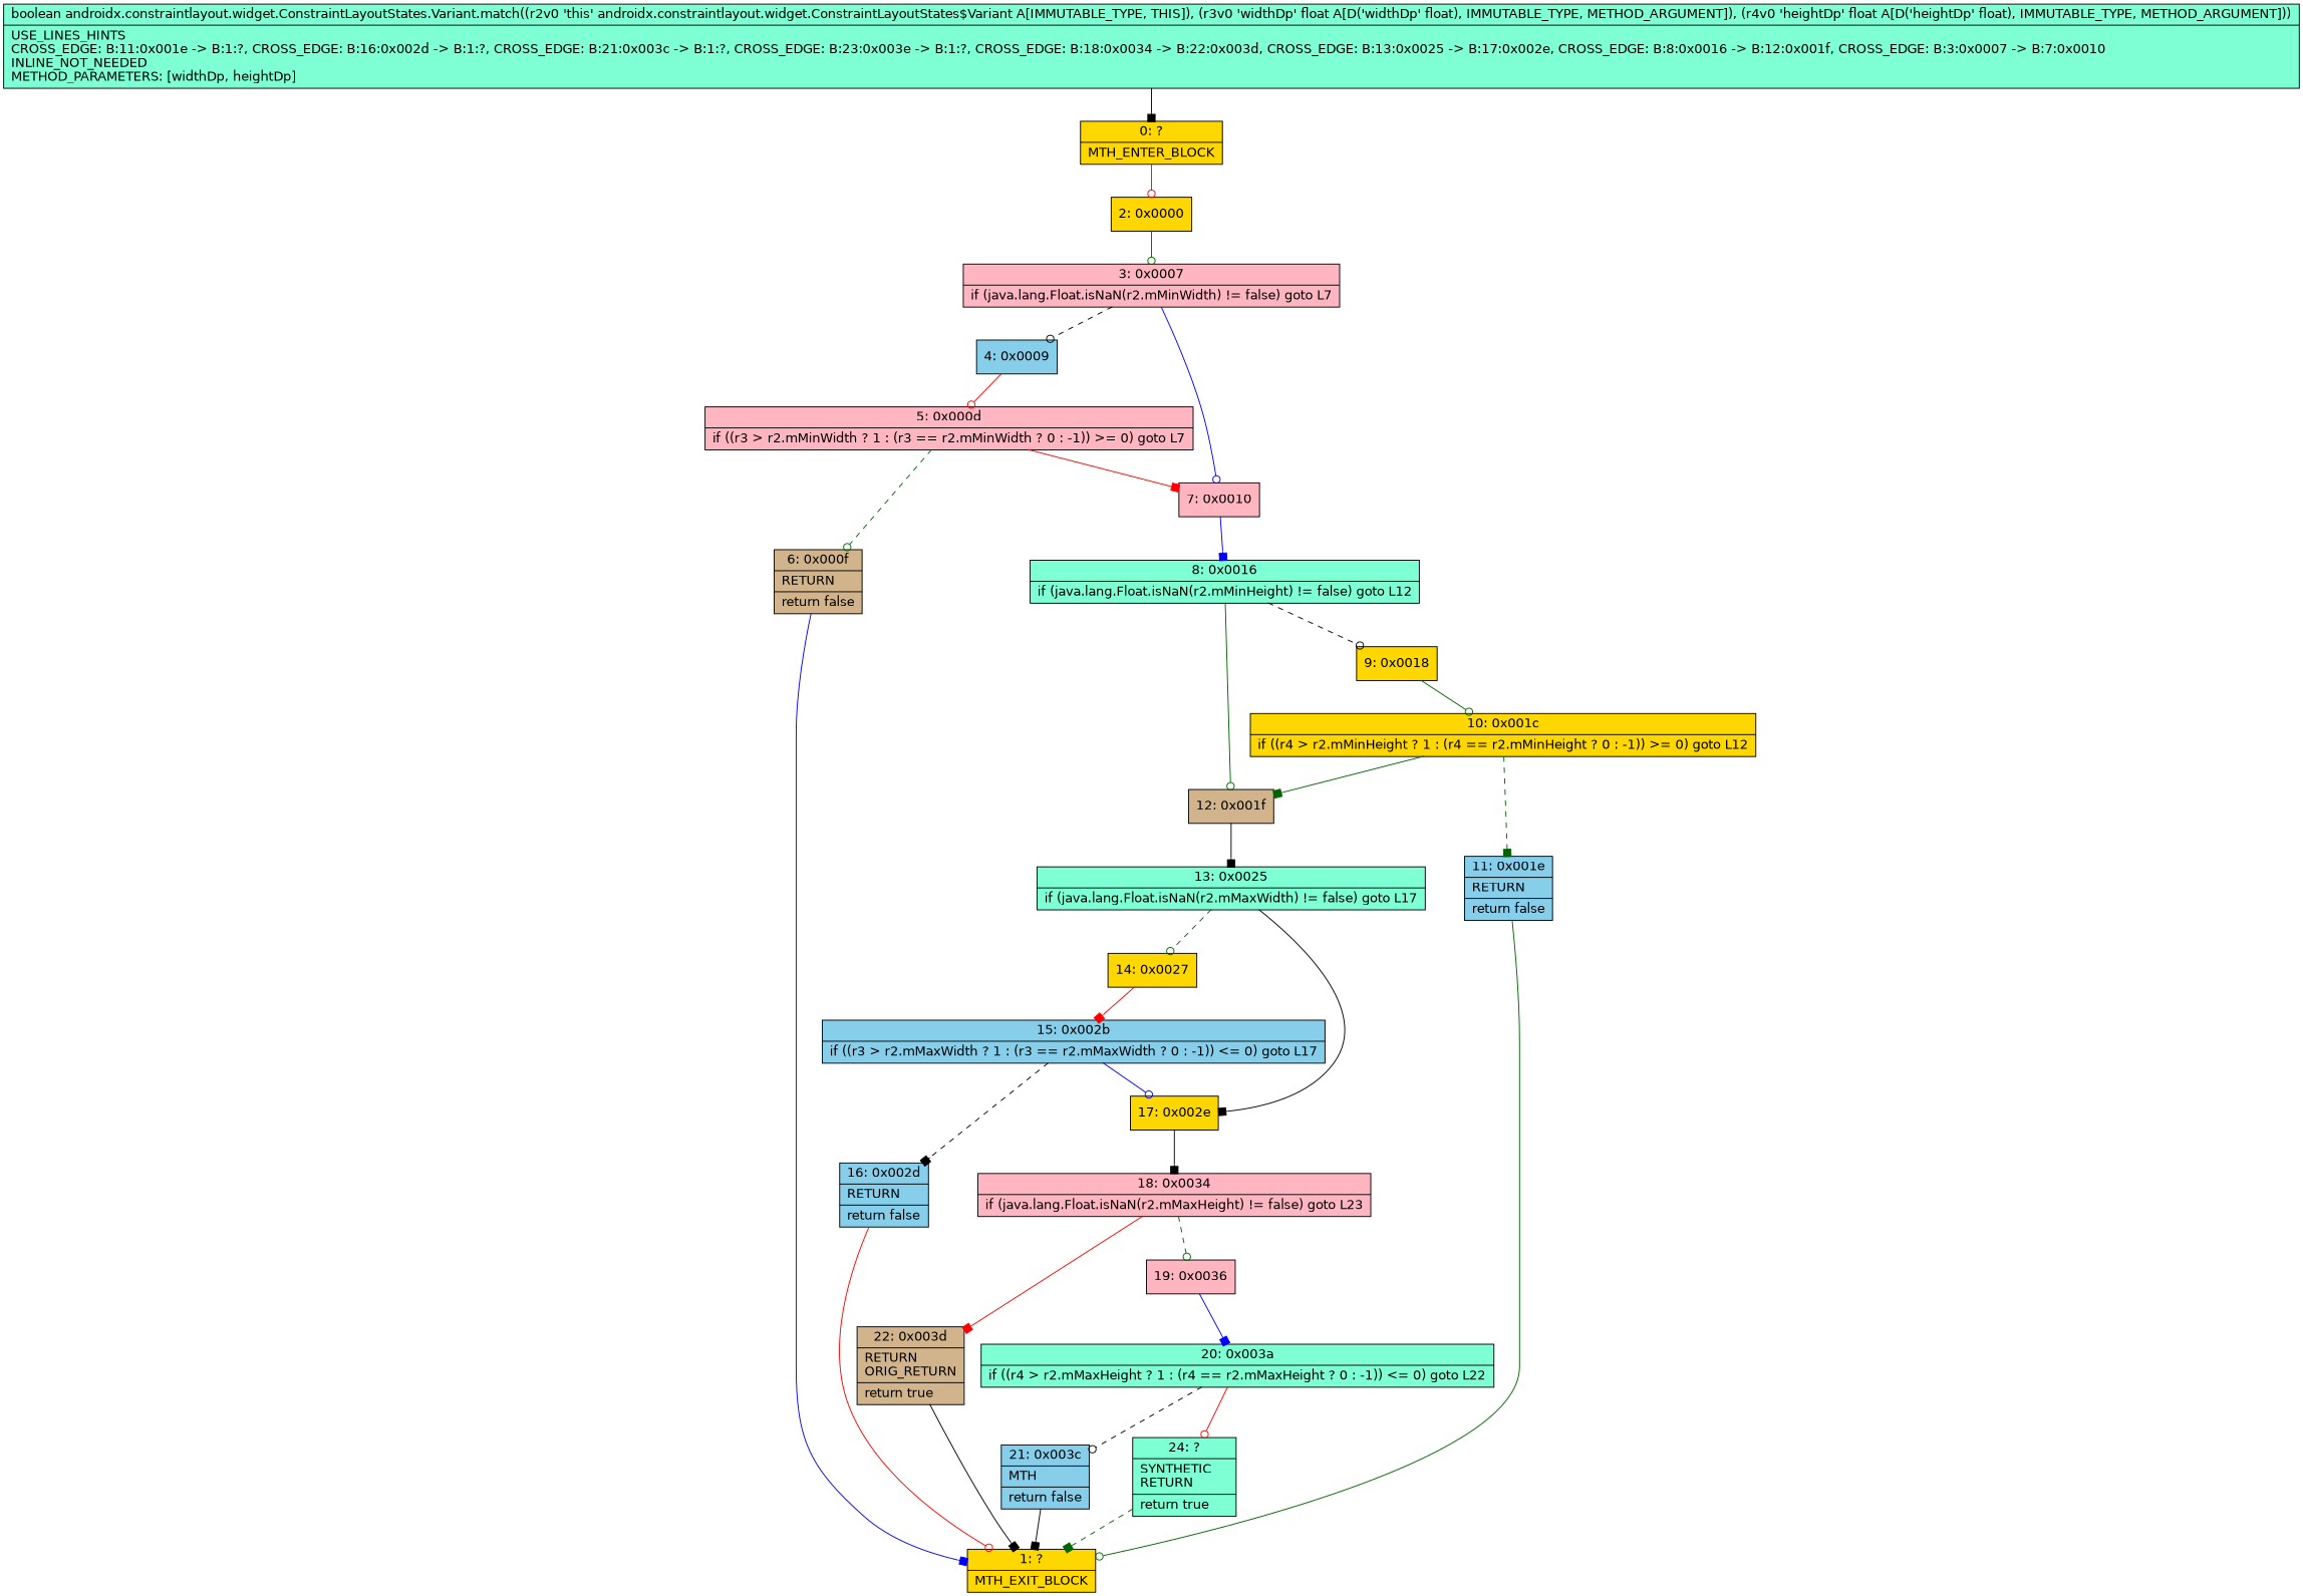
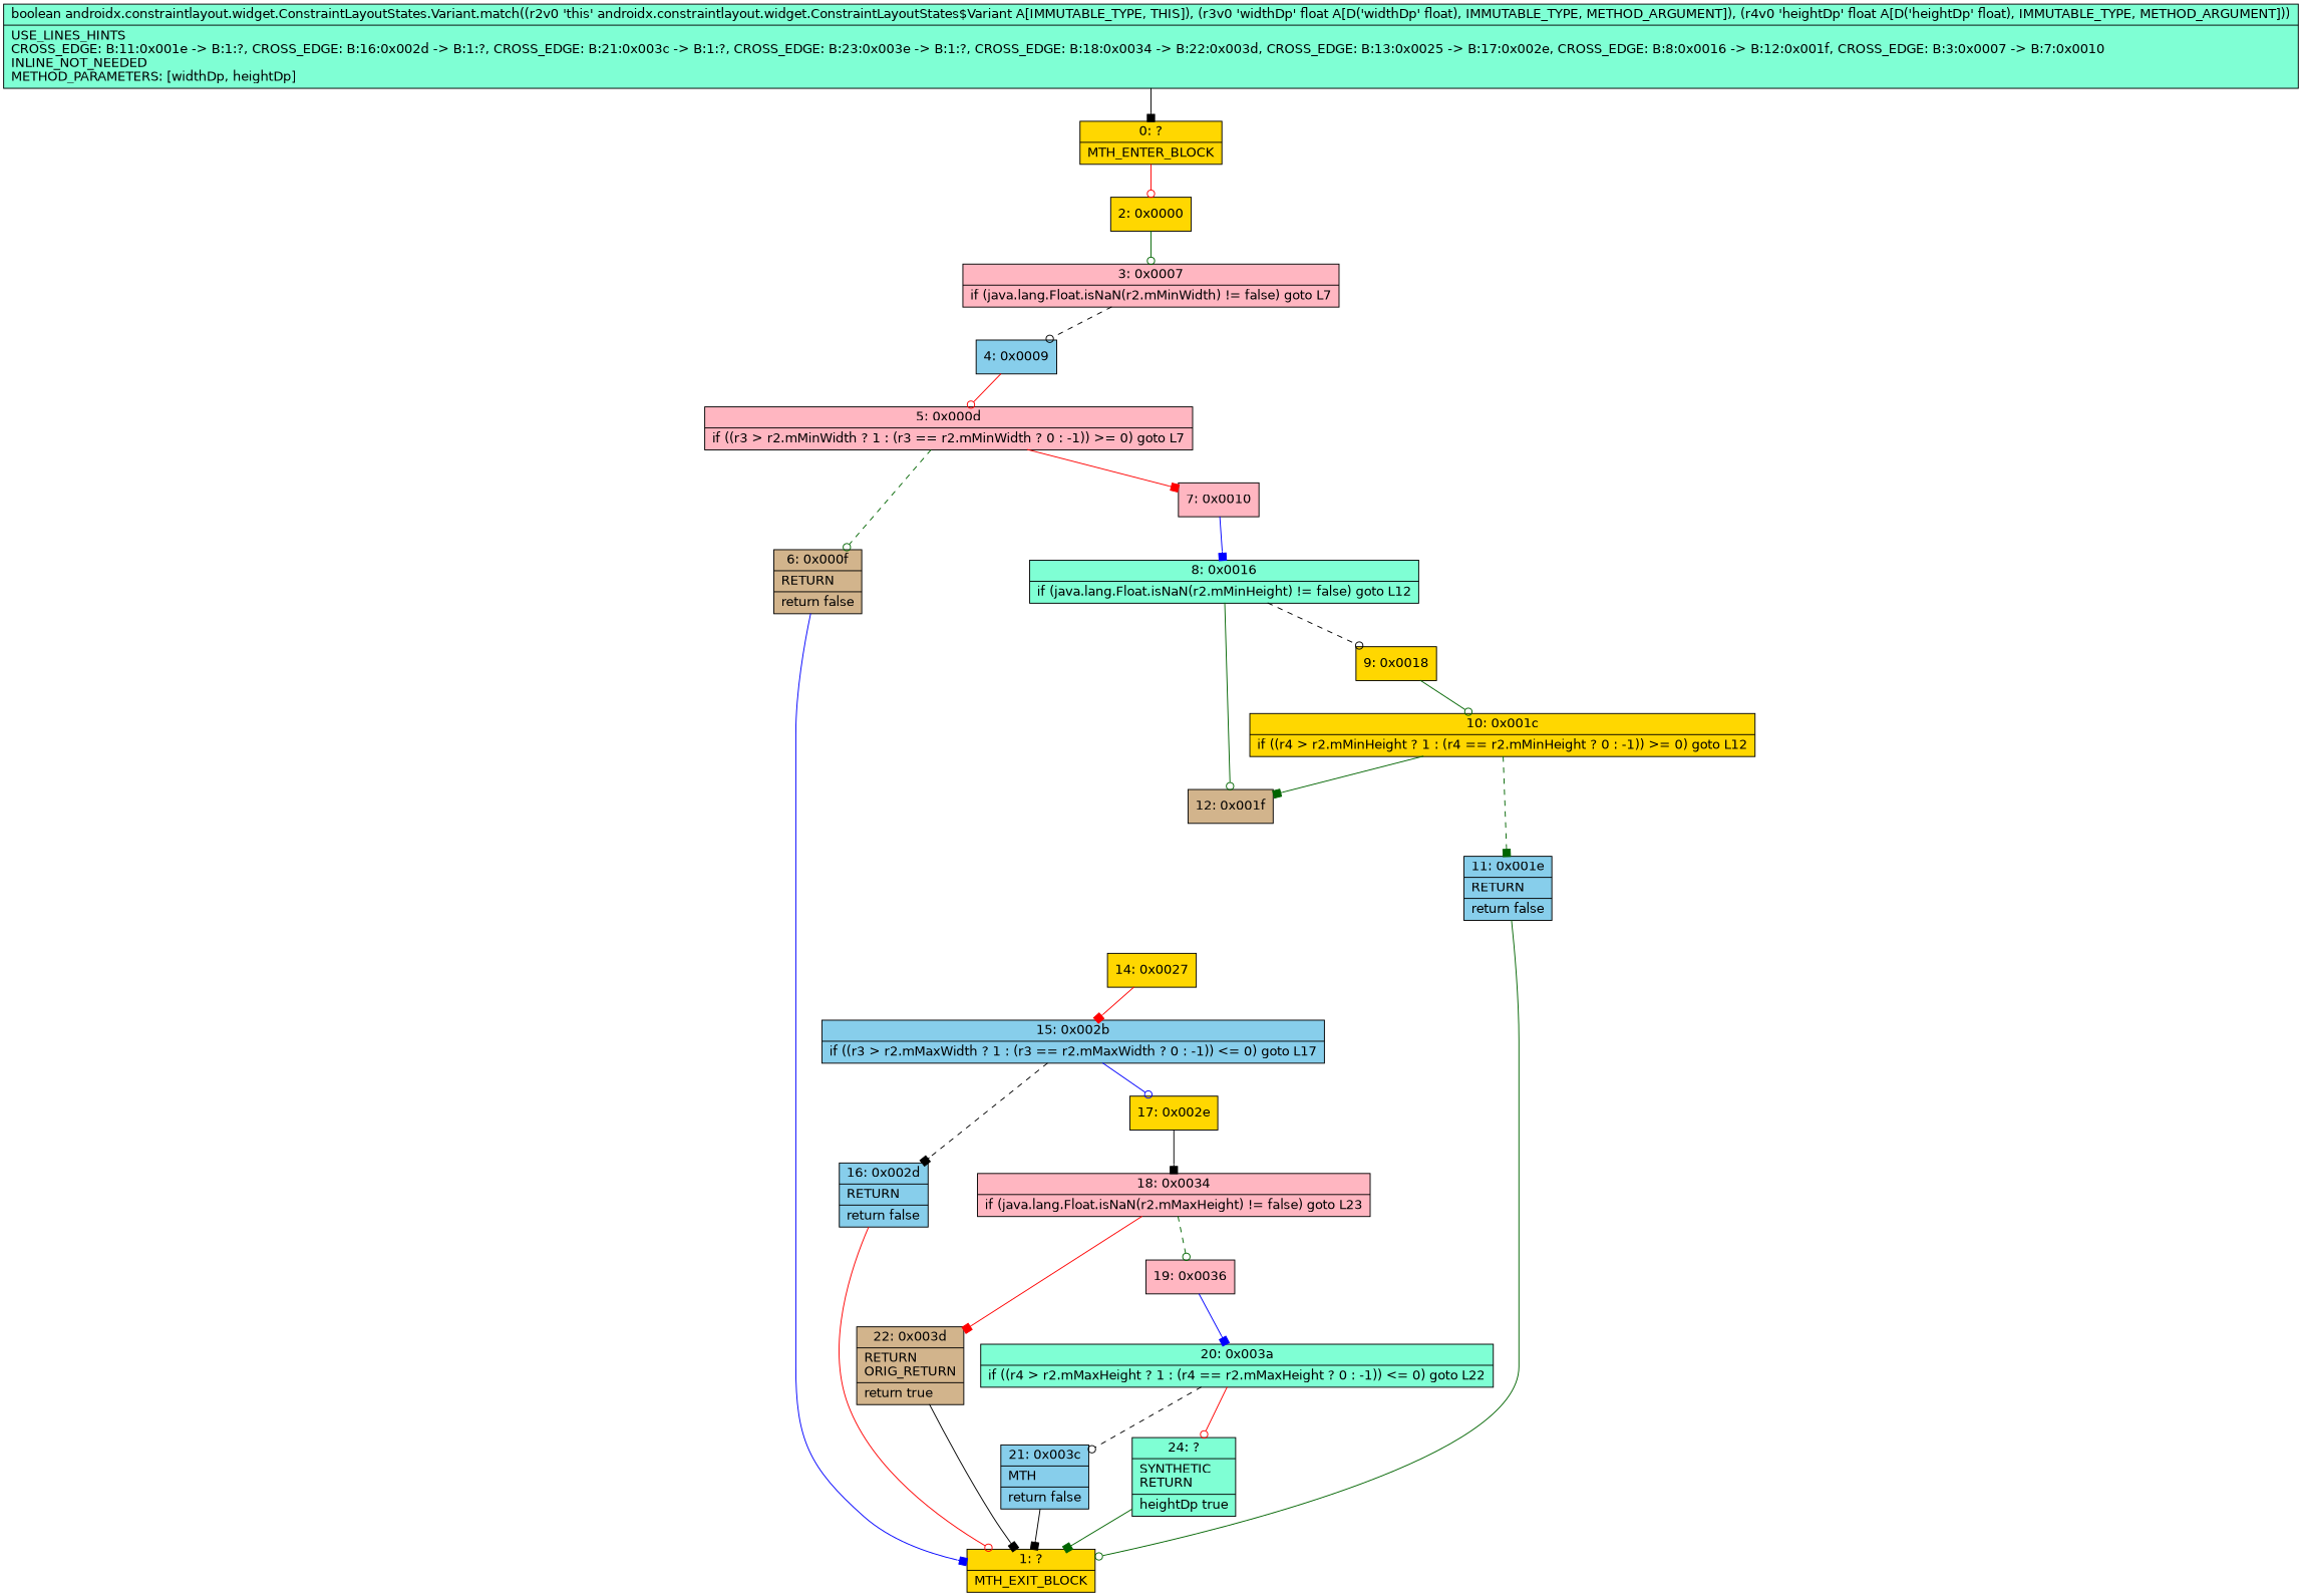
  digraph {
    fontname="DejaVu Sans"
    node [fillcolor=gold fontname="DejaVu Sans" shape=record style=filled]
    edge [arrowhead=odot color=darkgreen fontname="DejaVu Sans"]
    n1 [label="{0\:\ ?|MTH_ENTER_BLOCK\l}"]
    n2 [label="{2\:\ 0x0000}"]
    n3 [fillcolor=lightpink label="{3\:\ 0x0007|if (java.lang.Float.isNaN(r2.mMinWidth) != false) goto L7\l}"]
    n4 [fillcolor=skyblue label="{4\:\ 0x0009}"]
    n5 [fillcolor=lightpink label="{7\:\ 0x0010}"]
    n6 [fillcolor=lightpink label="{5\:\ 0x000d|if ((r3 \> r2.mMinWidth ? 1 : (r3 == r2.mMinWidth ? 0 : \-1)) \>= 0) goto L7\l}"]
    n7 [fillcolor=aquamarine label="{8\:\ 0x0016|if (java.lang.Float.isNaN(r2.mMinHeight) != false) goto L12\l}"]
    n8 [fillcolor=tan label="{6\:\ 0x000f|RETURN\l|return false\l}"]
    n9 [label="{1\:\ ?|MTH_EXIT_BLOCK\l}"]
    n10 [label="{9\:\ 0x0018}"]
    n11 [fillcolor=tan label="{12\:\ 0x001f}"]
    n12 [label="{10\:\ 0x001c|if ((r4 \> r2.mMinHeight ? 1 : (r4 == r2.mMinHeight ? 0 : \-1)) \>= 0) goto L12\l}"]
-   n13 [fillcolor=aquamarine label="{13\:\ 0x0025|if (java.lang.Float.isNaN(r2.mMaxWidth) != false) goto L17\l}"]
    n14 [fillcolor=skyblue label="{11\:\ 0x001e|RETURN\l|return false\l}"]
    n15 [label="{14\:\ 0x0027}"]
    n16 [label="{17\:\ 0x002e}"]
    n17 [fillcolor=skyblue label="{15\:\ 0x002b|if ((r3 \> r2.mMaxWidth ? 1 : (r3 == r2.mMaxWidth ? 0 : \-1)) \<= 0) goto L17\l}"]
    n18 [fillcolor=lightpink label="{18\:\ 0x0034|if (java.lang.Float.isNaN(r2.mMaxHeight) != false) goto L23\l}"]
    n19 [fillcolor=skyblue label="{16\:\ 0x002d|RETURN\l|return false\l}"]
    n20 [fillcolor=lightpink label="{19\:\ 0x0036}"]
    n21 [fillcolor=tan label="{22\:\ 0x003d|RETURN\lORIG_RETURN\l|return true\l}"]
    n22 [fillcolor=aquamarine label="{20\:\ 0x003a|if ((r4 \> r2.mMaxHeight ? 1 : (r4 == r2.mMaxHeight ? 0 : \-1)) \<= 0) goto L22\l}"]
    n23 [fillcolor=skyblue label="{21\:\ 0x003c|MTH\l|return false\l}"]
-   n24 [fillcolor=aquamarine label="{24\:\ ?|SYNTHETIC\lRETURN\l|return true\l}"]
+   n24 [fillcolor=aquamarine label="{24\:\ ?|SYNTHETIC\lRETURN\l|heightDp true\l}"]
    n25 [fillcolor=aquamarine label="{boolean androidx.constraintlayout.widget.ConstraintLayoutStates.Variant.match((r2v0 'this' androidx.constraintlayout.widget.ConstraintLayoutStates$Variant A[IMMUTABLE_TYPE, THIS]), (r3v0 'widthDp' float A[D('widthDp' float), IMMUTABLE_TYPE, METHOD_ARGUMENT]), (r4v0 'heightDp' float A[D('heightDp' float), IMMUTABLE_TYPE, METHOD_ARGUMENT]))  | USE_LINES_HINTS\lCROSS_EDGE: B:11:0x001e \-\> B:1:?, CROSS_EDGE: B:16:0x002d \-\> B:1:?, CROSS_EDGE: B:21:0x003c \-\> B:1:?, CROSS_EDGE: B:23:0x003e \-\> B:1:?, CROSS_EDGE: B:18:0x0034 \-\> B:22:0x003d, CROSS_EDGE: B:13:0x0025 \-\> B:17:0x002e, CROSS_EDGE: B:8:0x0016 \-\> B:12:0x001f, CROSS_EDGE: B:3:0x0007 \-\> B:7:0x0010\lINLINE_NOT_NEEDED\lMETHOD_PARAMETERS: [widthDp, heightDp]\l}"]
    n1 -> n2 [color=red]
    n2 -> n3
    n3 -> n4 [color=black style=dashed]
-   n3 -> n5 [color=blue]
    n4 -> n6 [color=red]
    n5 -> n7 [arrowhead=box color=blue]
    n6 -> n5 [arrowhead=box color=red]
    n6 -> n8 [style=dashed]
    n7 -> n10 [color=black style=dashed]
    n7 -> n11
    n8 -> n9 [arrowhead=box color=blue]
    n10 -> n12
-   n11 -> n13 [arrowhead=box color=black]
    n12 -> n11 [arrowhead=box]
    n12 -> n14 [arrowhead=box style=dashed]
-   n13 -> n15 [style=dashed]
-   n13 -> n16 [arrowhead=box color=black]
    n14 -> n9
    n15 -> n17 [arrowhead=box color=red]
    n16 -> n18 [arrowhead=box color=black]
    n17 -> n16 [color=blue]
    n17 -> n19 [arrowhead=box color=black style=dashed]
    n18 -> n20 [style=dashed]
    n18 -> n21 [arrowhead=box color=red]
    n19 -> n9 [color=red]
    n20 -> n22 [arrowhead=box color=blue]
    n21 -> n9 [arrowhead=box color=black]
    n22 -> n23 [color=black style=dashed]
    n22 -> n24 [color=red]
    n23 -> n9 [arrowhead=box color=black]
-   n24 -> n9 [arrowhead=box style=dashed]
+   n24 -> n9 [arrowhead=box]
    n25 -> n1 [arrowhead=box color=black]
  }
